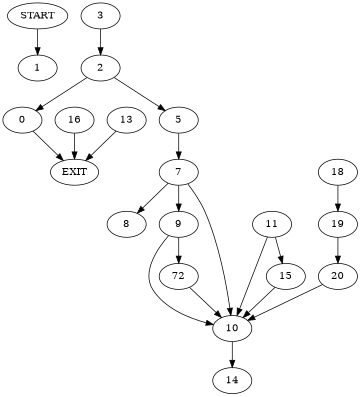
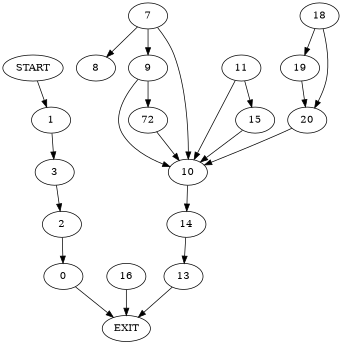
  digraph {
    n1 [label=START]
    1
    3
    n4 [label=EXIT]
    n5 [label=0]
    2
-   5
    7
    8
    9
    10
    n12 [label=72]
    14
    11
    15
    16
    13
    18
    19
    20
    n1 -> 1
+   1 -> 3
    3 -> 2
    n5 -> n4
    2 -> n5
-   2 -> 5
-   5 -> 7
    7 -> 8
    7 -> 9
    7 -> 10
    9 -> 10
    9 -> n12
    10 -> 14
    n12 -> 10
+   14 -> 13
    11 -> 10
    11 -> 15
    15 -> 10
    16 -> n4
    13 -> n4
    18 -> 19
+   18 -> 20
    19 -> 20
    20 -> 10
  }
